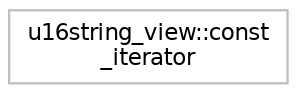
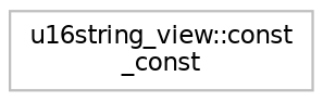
  digraph {
    rankdir=LR
-   n1 [color=grey75 fillcolor=white fontname=Helvetica fontsize=10 height=0.2 label="u16string_view::const\l_iterator" shape=record style=filled width=0.4]
+   n1 [color=grey75 fillcolor=white fontname=Helvetica fontsize=10 height=0.2 label="u16string_view::const\l_const" shape=record style=filled width=0.4]
  }
